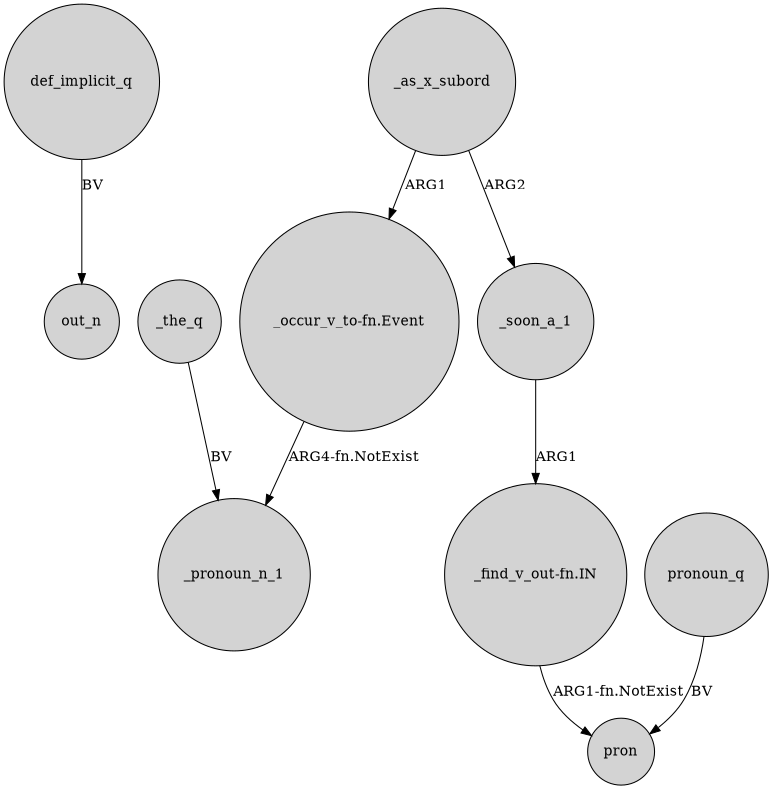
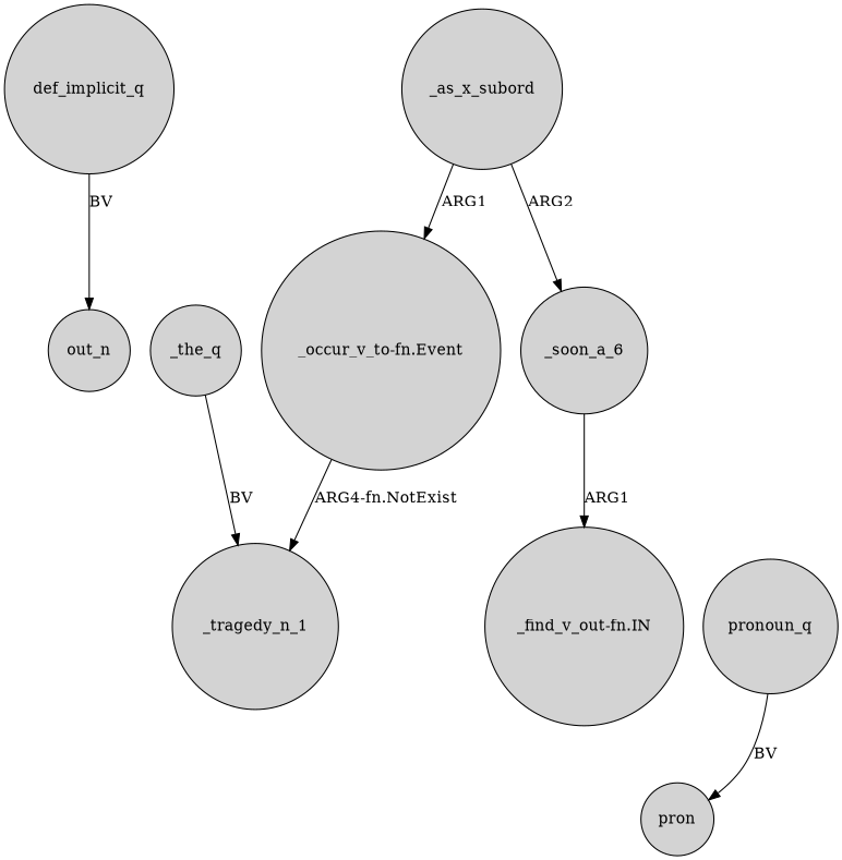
  digraph {
    node [shape=circle style=filled]
    n1 [label=out_n]
    "_occur_v_to-fn.Event"
-   _tragedy_n_1 [label=_pronoun_n_1]
+   _tragedy_n_1
    def_implicit_q
-   _soon_a_1
+   _soon_a_1 [label=_soon_a_6]
    "_find_v_out-fn.IN"
    pron
    _as_x_subord
    _the_q
    pronoun_q
    "_occur_v_to-fn.Event" -> _tragedy_n_1 [label="ARG4-fn.NotExist"]
    def_implicit_q -> n1 [label=BV]
    _soon_a_1 -> "_find_v_out-fn.IN" [label=ARG1]
-   "_find_v_out-fn.IN" -> pron [label="ARG1-fn.NotExist"]
    _as_x_subord -> "_occur_v_to-fn.Event" [label=ARG1]
    _as_x_subord -> _soon_a_1 [label=ARG2]
    _the_q -> _tragedy_n_1 [label=BV]
    pronoun_q -> pron [label=BV]
  }
